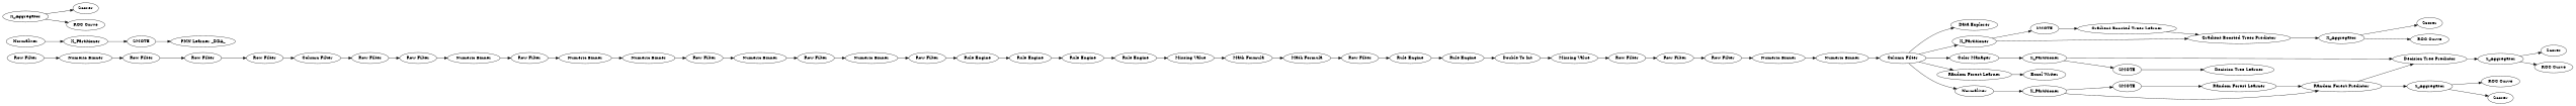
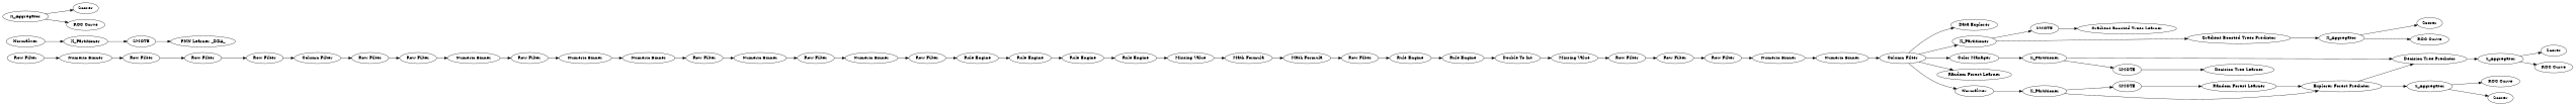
  digraph {
    rankdir=LR
    n1 [label="Column Filter"]
    n2 [label="Data Explorer"]
    n3 [label=X_Partitioner]
    n4 [label="Color Manager"]
    n5 [label="Random Forest Learner"]
    n6 [label=Normalizer]
    n7 [label=SMOTE]
    n8 [label="Gradient Boosted Trees Predictor"]
    n9 [label=X_Partitioner]
-   n10 [label="Excel Writer"]
    n11 [label=X_Partitioner]
    n12 [label="Rule Engine"]
    n13 [label="Double To Int"]
    n14 [label="Missing Value"]
    n15 [label="Row Filter"]
    n16 [label="Row Filter"]
    n17 [label="Numeric Binner"]
    n18 [label="Gradient Boosted Trees Learner"]
    n19 [label=X_Aggregator]
    n20 [label="Row Filter"]
    n21 [label="Row Filter"]
    n22 [label="Column Filter"]
    n23 [label="Row Filter"]
    n24 [label="Row Filter"]
    n25 [label="ROC Curve"]
    n26 [label="Numeric Binner"]
    n27 [label="Row Filter"]
    n28 [label="Rule Engine"]
    n29 [label="Numeric Binner"]
    n30 [label="Numeric Binner"]
    n31 [label="Row Filter"]
    n32 [label="Row Filter"]
    n33 [label="Numeric Binner"]
    n34 [label="Row Filter"]
    n35 [label="Rule Engine"]
    n36 [label="Rule Engine"]
    n37 [label="Missing Value"]
    n38 [label="Math Formula"]
    n39 [label="Row Filter"]
    n40 [label="Decision Tree Predictor"]
    n41 [label=SMOTE]
    n42 [label=SMOTE]
    n43 [label="PNN Learner _DDA_"]
    n44 [label=Normalizer]
    n45 [label=X_Partitioner]
    n46 [label=Scorer]
    n47 [label="ROC Curve"]
    n48 [label=Scorer]
    n49 [label="Math Formula"]
    n50 [label="Row Filter"]
    n51 [label="Rule Engine"]
    n52 [label=Scorer]
    n53 [label=SMOTE]
-   n54 [label="Random Forest Predictor"]
+   n54 [label="Explorer Forest Predictor"]
    n55 [label="Random Forest Learner"]
    n56 [label=X_Aggregator]
    n57 [label=X_Aggregator]
    n58 [label=Scorer]
    n59 [label="ROC Curve"]
    n60 [label=X_Aggregator]
    n61 [label="ROC Curve"]
    n62 [label="Decision Tree Learner"]
    n63 [label="Numeric Binner"]
    n64 [label="Row Filter"]
    n65 [label="Numeric Binner"]
    n66 [label="Row Filter"]
    n67 [label="Rule Engine"]
    n68 [label="Numeric Binner"]
    n1 -> n2
    n1 -> n3
    n1 -> n4
    n1 -> n5
    n1 -> n6
    n3 -> n7
    n3 -> n8
    n4 -> n9
-   n5 -> n10
    n6 -> n11
    n7 -> n18
    n8 -> n19
    n9 -> n40
    n9 -> n41
    n11 -> n53
    n11 -> n54
    n12 -> n13
    n13 -> n14
    n14 -> n23
    n15 -> n16
    n16 -> n17
    n17 -> n39
-   n18 -> n8
    n19 -> n46
    n19 -> n47
    n20 -> n21
    n21 -> n22
    n22 -> n15
    n23 -> n24
    n24 -> n64
    n26 -> n27
    n27 -> n28
    n28 -> n67
    n29 -> n30
    n30 -> n31
    n31 -> n63
    n32 -> n33
    n33 -> n34
    n34 -> n20
    n35 -> n36
    n36 -> n37
    n37 -> n38
    n38 -> n49
    n39 -> n29
    n40 -> n57
    n41 -> n62
    n42 -> n43
    n44 -> n45
    n45 -> n42
    n49 -> n50
    n50 -> n51
    n51 -> n12
    n53 -> n55
    n54 -> n40
    n54 -> n56
    n55 -> n54
    n56 -> n25
    n56 -> n48
    n57 -> n58
    n57 -> n59
    n60 -> n52
    n60 -> n61
    n63 -> n66
    n64 -> n65
    n65 -> n68
    n66 -> n26
    n67 -> n35
    n68 -> n1
  }
